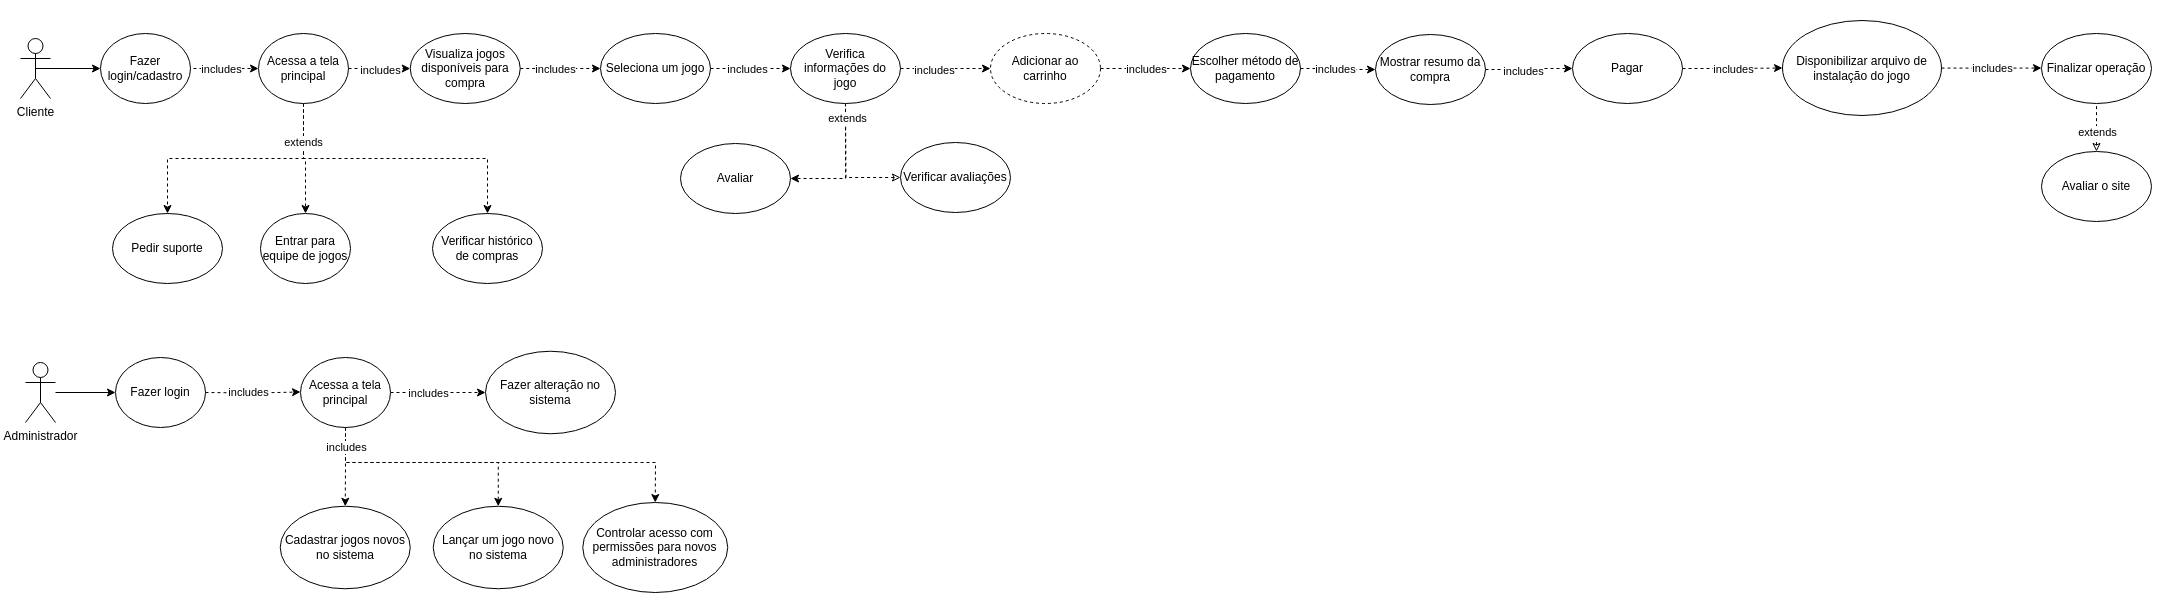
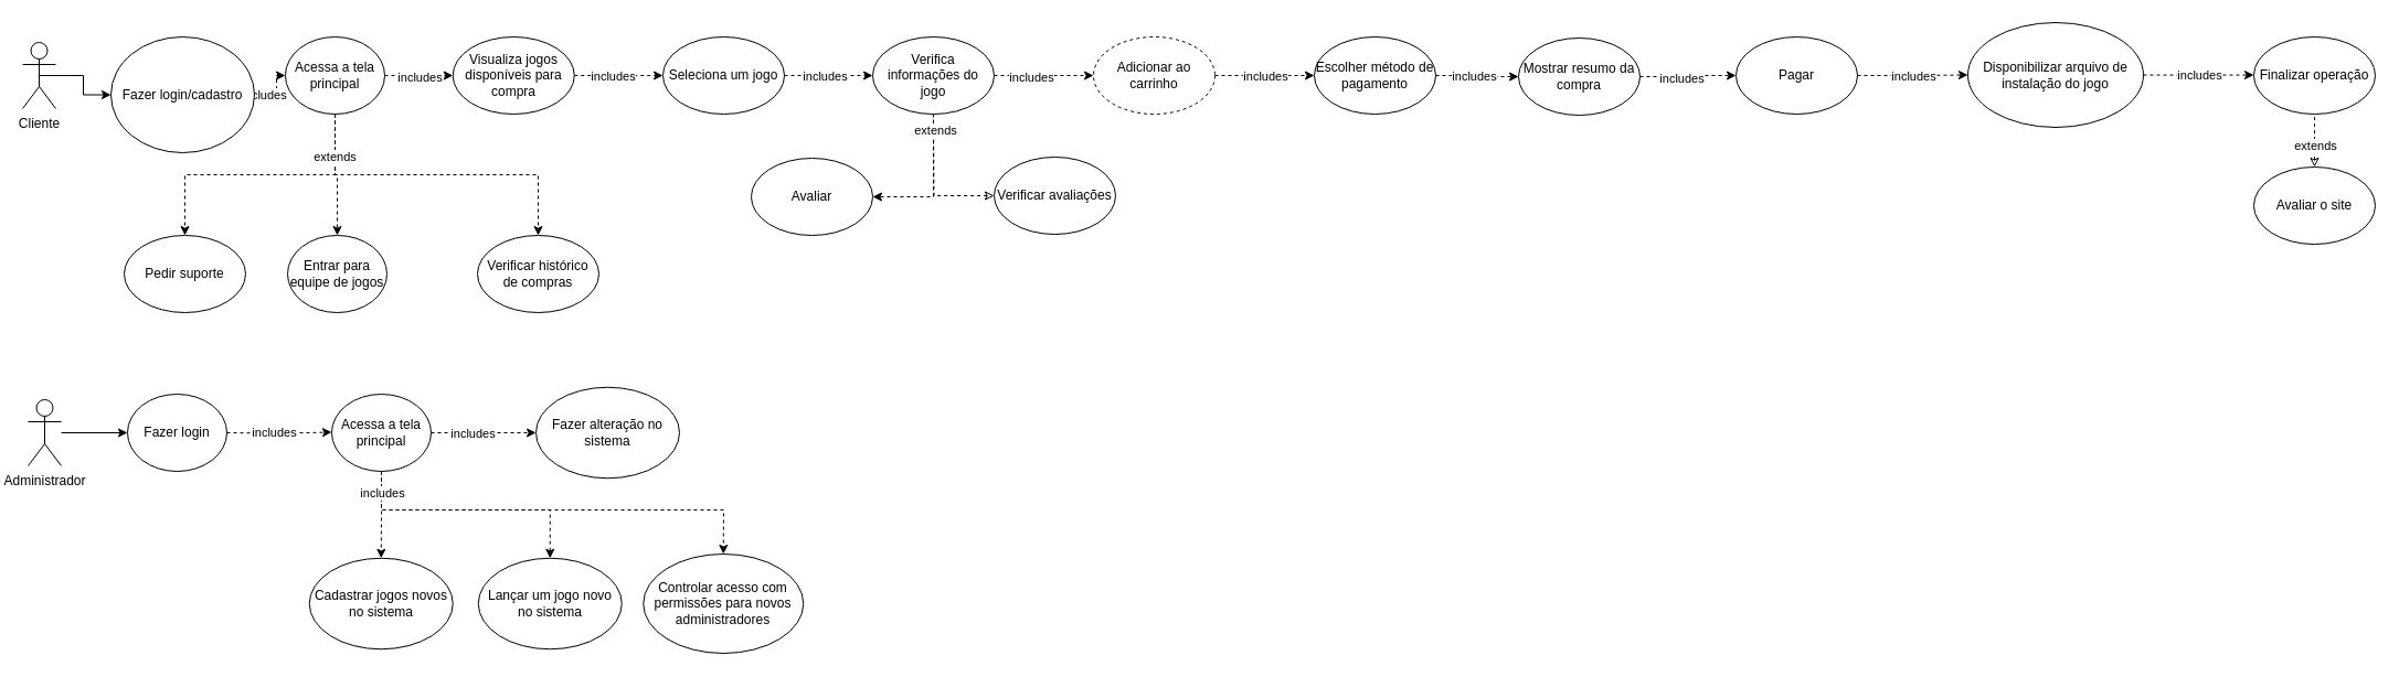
  <mxCell id="0" />
  <mxCell id="1" parent="0" />
  <mxCell id="2" style="edgeStyle=orthogonalEdgeStyle;rounded=0;orthogonalLoop=1;jettySize=auto;html=1;exitX=0.5;exitY=0.5;exitDx=0;exitDy=0;exitPerimeter=0;dashed=1;" parent="1" source="46" target="13" edge="1"><mxGeometry relative="1" as="geometry" /></mxCell>
  <mxCell id="3" value="includes" style="edgeLabel;html=1;align=center;verticalAlign=middle;resizable=0;points=[];" parent="2" connectable="0" vertex="1"><mxGeometry x="0.417" y="-2" relative="1" as="geometry"><mxPoint x="-5" y="-2" as="offset" /></mxGeometry></mxCell>
  <mxCell id="4" value="Cliente" style="shape=umlActor;verticalLabelPosition=bottom;verticalAlign=top;html=1;outlineConnect=0;" parent="1" vertex="1"><mxGeometry x="20" y="38" width="30" height="60" as="geometry" /></mxCell>
  <mxCell id="5" style="edgeStyle=orthogonalEdgeStyle;rounded=0;orthogonalLoop=1;jettySize=auto;html=1;entryX=0;entryY=0.5;entryDx=0;entryDy=0;" parent="1" source="6" target="58" edge="1"><mxGeometry relative="1" as="geometry" /></mxCell>
  <mxCell id="6" value="Administrador" style="shape=umlActor;verticalLabelPosition=bottom;verticalAlign=top;html=1;outlineConnect=0;" parent="1" vertex="1"><mxGeometry x="25" y="362" width="30" height="60" as="geometry" /></mxCell>
  <mxCell id="7" style="edgeStyle=orthogonalEdgeStyle;rounded=0;orthogonalLoop=1;jettySize=auto;html=1;entryX=0;entryY=0.5;entryDx=0;entryDy=0;dashed=1;" parent="1" source="13" target="16" edge="1"><mxGeometry relative="1" as="geometry" /></mxCell>
  <mxCell id="8" value="includes" style="edgeLabel;html=1;align=center;verticalAlign=middle;resizable=0;points=[];" parent="7" connectable="0" vertex="1"><mxGeometry x="-0.006" y="-1" relative="1" as="geometry"><mxPoint as="offset" /></mxGeometry></mxCell>
  <mxCell id="9" style="edgeStyle=orthogonalEdgeStyle;rounded=0;orthogonalLoop=1;jettySize=auto;html=1;exitX=0.5;exitY=1;exitDx=0;exitDy=0;entryX=0.5;entryY=0;entryDx=0;entryDy=0;dashed=1;" edge="1" parent="1" source="13" target="61"><mxGeometry relative="1" as="geometry" /></mxCell>
  <mxCell id="10" style="edgeStyle=orthogonalEdgeStyle;rounded=0;orthogonalLoop=1;jettySize=auto;html=1;exitX=0.5;exitY=1;exitDx=0;exitDy=0;entryX=0.5;entryY=0;entryDx=0;entryDy=0;dashed=1;" edge="1" parent="1" source="13" target="44"><mxGeometry relative="1" as="geometry" /></mxCell>
  <mxCell id="11" style="edgeStyle=orthogonalEdgeStyle;rounded=0;orthogonalLoop=1;jettySize=auto;html=1;exitX=0.5;exitY=1;exitDx=0;exitDy=0;entryX=0.5;entryY=0;entryDx=0;entryDy=0;dashed=1;" edge="1" parent="1" source="13" target="43"><mxGeometry relative="1" as="geometry" /></mxCell>
  <mxCell id="12" value="extends" style="edgeLabel;html=1;align=center;verticalAlign=middle;resizable=0;points=[];" vertex="1" connectable="0" parent="11"><mxGeometry x="-0.743" y="-1" relative="1" as="geometry"><mxPoint as="offset" /></mxGeometry></mxCell>
  <mxCell id="13" value="&lt;font style=&quot;vertical-align: inherit;&quot;&gt;&lt;font style=&quot;vertical-align: inherit;&quot;&gt;Acessa a tela principal&lt;/font&gt;&lt;/font&gt;" style="ellipse;whiteSpace=wrap;html=1;" parent="1" vertex="1"><mxGeometry x="258" y="33" width="90" height="70" as="geometry" /></mxCell>
  <mxCell id="14" style="edgeStyle=orthogonalEdgeStyle;rounded=0;orthogonalLoop=1;jettySize=auto;html=1;entryX=0;entryY=0.5;entryDx=0;entryDy=0;dashed=1;" parent="1" source="16" target="19" edge="1"><mxGeometry relative="1" as="geometry" /></mxCell>
  <mxCell id="15" value="includes" style="edgeLabel;html=1;align=center;verticalAlign=middle;resizable=0;points=[];" parent="14" connectable="0" vertex="1"><mxGeometry x="-0.125" relative="1" as="geometry"><mxPoint as="offset" /></mxGeometry></mxCell>
  <mxCell id="16" value="&lt;font style=&quot;vertical-align: inherit;&quot;&gt;&lt;font style=&quot;vertical-align: inherit;&quot;&gt;&lt;font style=&quot;vertical-align: inherit;&quot;&gt;&lt;font style=&quot;vertical-align: inherit;&quot;&gt;Visualiza jogos disponíveis para compra&lt;/font&gt;&lt;/font&gt;&lt;/font&gt;&lt;/font&gt;" style="ellipse;whiteSpace=wrap;html=1;" parent="1" vertex="1"><mxGeometry x="409.75" y="33" width="110" height="70" as="geometry" /></mxCell>
  <mxCell id="17" style="edgeStyle=orthogonalEdgeStyle;rounded=0;orthogonalLoop=1;jettySize=auto;html=1;entryX=0;entryY=0.5;entryDx=0;entryDy=0;dashed=1;" parent="1" source="19" target="23" edge="1"><mxGeometry relative="1" as="geometry" /></mxCell>
  <mxCell id="18" value="includes" style="edgeLabel;html=1;align=center;verticalAlign=middle;resizable=0;points=[];" parent="17" connectable="0" vertex="1"><mxGeometry x="-0.1" relative="1" as="geometry"><mxPoint as="offset" /></mxGeometry></mxCell>
  <mxCell id="19" value="&lt;font style=&quot;vertical-align: inherit;&quot;&gt;&lt;font style=&quot;vertical-align: inherit;&quot;&gt;&lt;font style=&quot;vertical-align: inherit;&quot;&gt;&lt;font style=&quot;vertical-align: inherit;&quot;&gt;&lt;font style=&quot;vertical-align: inherit;&quot;&gt;&lt;font style=&quot;vertical-align: inherit;&quot;&gt;Seleciona um jogo&lt;/font&gt;&lt;/font&gt;&lt;/font&gt;&lt;/font&gt;&lt;/font&gt;&lt;/font&gt;" style="ellipse;whiteSpace=wrap;html=1;" parent="1" vertex="1"><mxGeometry x="600" y="33" width="110" height="70" as="geometry" /></mxCell>
  <mxCell id="20" style="edgeStyle=orthogonalEdgeStyle;rounded=0;orthogonalLoop=1;jettySize=auto;html=1;entryX=0;entryY=0.5;entryDx=0;entryDy=0;dashed=1;" parent="1" source="23" target="26" edge="1"><mxGeometry relative="1" as="geometry" /></mxCell>
  <mxCell id="21" value="includes" style="edgeLabel;html=1;align=center;verticalAlign=middle;resizable=0;points=[];" parent="20" connectable="0" vertex="1"><mxGeometry x="-0.267" y="-1" relative="1" as="geometry"><mxPoint as="offset" /></mxGeometry></mxCell>
  <mxCell id="22" style="edgeStyle=orthogonalEdgeStyle;rounded=0;orthogonalLoop=1;jettySize=auto;html=1;exitX=0.5;exitY=1;exitDx=0;exitDy=0;entryX=1;entryY=0.5;entryDx=0;entryDy=0;dashed=1;" edge="1" parent="1" source="23" target="65"><mxGeometry relative="1" as="geometry" /></mxCell>
  <mxCell id="23" value="&lt;font style=&quot;vertical-align: inherit;&quot;&gt;&lt;font style=&quot;vertical-align: inherit;&quot;&gt;&lt;font style=&quot;vertical-align: inherit;&quot;&gt;&lt;font style=&quot;vertical-align: inherit;&quot;&gt;Verifica informações do jogo&lt;/font&gt;&lt;/font&gt;&lt;/font&gt;&lt;/font&gt;" style="ellipse;whiteSpace=wrap;html=1;" parent="1" vertex="1"><mxGeometry x="790" y="33" width="110" height="70" as="geometry" /></mxCell>
  <mxCell id="24" style="edgeStyle=orthogonalEdgeStyle;rounded=0;orthogonalLoop=1;jettySize=auto;html=1;dashed=1;" parent="1" source="64" target="29" edge="1"><mxGeometry relative="1" as="geometry" /></mxCell>
  <mxCell id="25" value="includes" style="edgeLabel;html=1;align=center;verticalAlign=middle;resizable=0;points=[];" vertex="1" connectable="0" parent="24"><mxGeometry x="-0.167" y="-1" relative="1" as="geometry"><mxPoint as="offset" /></mxGeometry></mxCell>
  <mxCell id="26" value="&lt;font style=&quot;vertical-align: inherit;&quot;&gt;&lt;font style=&quot;vertical-align: inherit;&quot;&gt;Adicionar ao carrinho&lt;/font&gt;&lt;/font&gt;" style="ellipse;whiteSpace=wrap;html=1;dashed=1;" parent="1" vertex="1"><mxGeometry x="990" y="33" width="110" height="70" as="geometry" /></mxCell>
  <mxCell id="27" style="edgeStyle=orthogonalEdgeStyle;rounded=0;orthogonalLoop=1;jettySize=auto;html=1;entryX=0;entryY=0.5;entryDx=0;entryDy=0;dashed=1;" parent="1" source="29" target="30" edge="1"><mxGeometry relative="1" as="geometry" /></mxCell>
  <mxCell id="28" value="includes" style="edgeLabel;html=1;align=center;verticalAlign=middle;resizable=0;points=[];" parent="27" connectable="0" vertex="1"><mxGeometry relative="1" as="geometry"><mxPoint as="offset" /></mxGeometry></mxCell>
  <mxCell id="29" value="Pagar" style="ellipse;whiteSpace=wrap;html=1;" parent="1" vertex="1"><mxGeometry x="1572" y="33" width="110" height="70" as="geometry" /></mxCell>
  <mxCell id="30" value="&lt;div&gt;Disponibilizar arquivo de instalação do jogo&lt;/div&gt;" style="ellipse;whiteSpace=wrap;html=1;" parent="1" vertex="1"><mxGeometry x="1782" y="20" width="159" height="95" as="geometry" /></mxCell>
  <mxCell id="31" style="edgeStyle=orthogonalEdgeStyle;rounded=0;orthogonalLoop=1;jettySize=auto;html=1;dashed=1;startArrow=classic;startFill=0;endArrow=none;endFill=1;" parent="1" source="33" edge="1"><mxGeometry relative="1" as="geometry"><mxPoint x="845" y="108" as="targetPoint" /></mxGeometry></mxCell>
  <mxCell id="32" value="extends" style="edgeLabel;html=1;align=center;verticalAlign=middle;resizable=0;points=[];" vertex="1" connectable="0" parent="31"><mxGeometry x="0.85" y="-1" relative="1" as="geometry"><mxPoint as="offset" /></mxGeometry></mxCell>
  <mxCell id="33" value="&lt;font style=&quot;vertical-align: inherit;&quot;&gt;&lt;font style=&quot;vertical-align: inherit;&quot;&gt;&lt;font style=&quot;vertical-align: inherit;&quot;&gt;&lt;font style=&quot;vertical-align: inherit;&quot;&gt;Verificar avaliações&lt;/font&gt;&lt;/font&gt;&lt;/font&gt;&lt;/font&gt;" style="ellipse;whiteSpace=wrap;html=1;" parent="1" vertex="1"><mxGeometry x="900" y="142" width="110" height="70" as="geometry" /></mxCell>
  <mxCell id="34" style="edgeStyle=orthogonalEdgeStyle;rounded=0;orthogonalLoop=1;jettySize=auto;html=1;jumpStyle=none;dashed=1;endArrow=none;startFill=0;startArrow=classic;entryX=0.5;entryY=1;entryDx=0;entryDy=0;endFill=1;" parent="1" source="36" edge="1"><mxGeometry relative="1" as="geometry"><mxPoint x="2096" y="103" as="targetPoint" /></mxGeometry></mxCell>
  <mxCell id="35" value="extends" style="edgeLabel;html=1;align=center;verticalAlign=middle;resizable=0;points=[];" parent="34" connectable="0" vertex="1"><mxGeometry x="-0.161" relative="1" as="geometry"><mxPoint as="offset" /></mxGeometry></mxCell>
  <mxCell id="36" value="Avaliar o site" style="ellipse;whiteSpace=wrap;html=1;" parent="1" vertex="1"><mxGeometry x="2041" y="151" width="110" height="70" as="geometry" /></mxCell>
  <mxCell id="37" value="" style="edgeStyle=orthogonalEdgeStyle;rounded=0;orthogonalLoop=1;jettySize=auto;html=1;dashed=1;" parent="1" source="26" target="39" edge="1"><mxGeometry relative="1" as="geometry"><mxPoint x="1100" y="68" as="sourcePoint" /><mxPoint x="1330" y="68" as="targetPoint" /></mxGeometry></mxCell>
  <mxCell id="38" value="includes" style="edgeLabel;html=1;align=center;verticalAlign=middle;resizable=0;points=[];" parent="37" connectable="0" vertex="1"><mxGeometry relative="1" as="geometry"><mxPoint as="offset" /></mxGeometry></mxCell>
  <mxCell id="39" value="Escolher método de pagamento" style="ellipse;whiteSpace=wrap;html=1;" parent="1" vertex="1"><mxGeometry x="1190" y="33" width="110" height="70" as="geometry" /></mxCell>
  <mxCell id="40" value="Finalizar operação" style="ellipse;whiteSpace=wrap;html=1;" parent="1" vertex="1"><mxGeometry x="2041" y="33" width="110" height="70" as="geometry" /></mxCell>
  <mxCell id="41" style="edgeStyle=orthogonalEdgeStyle;rounded=0;orthogonalLoop=1;jettySize=auto;html=1;entryX=0;entryY=0.5;entryDx=0;entryDy=0;dashed=1;" parent="1" edge="1"><mxGeometry relative="1" as="geometry"><mxPoint x="1941" y="67.58" as="sourcePoint" /><mxPoint x="2041" y="67.58" as="targetPoint" /></mxGeometry></mxCell>
  <mxCell id="42" value="includes" style="edgeLabel;html=1;align=center;verticalAlign=middle;resizable=0;points=[];" parent="41" connectable="0" vertex="1"><mxGeometry relative="1" as="geometry"><mxPoint as="offset" /></mxGeometry></mxCell>
  <mxCell id="43" value="&lt;font style=&quot;vertical-align: inherit;&quot;&gt;&lt;font style=&quot;vertical-align: inherit;&quot;&gt;&lt;font style=&quot;vertical-align: inherit;&quot;&gt;&lt;font style=&quot;vertical-align: inherit;&quot;&gt;Verificar histórico de compras&lt;/font&gt;&lt;/font&gt;&lt;/font&gt;&lt;/font&gt;" style="ellipse;whiteSpace=wrap;html=1;" parent="1" vertex="1"><mxGeometry x="432" y="213" width="110" height="70" as="geometry" /></mxCell>
  <mxCell id="44" value="Entrar para equipe de jogos" style="ellipse;whiteSpace=wrap;html=1;" parent="1" vertex="1"><mxGeometry x="260" y="213" width="90" height="70" as="geometry" /></mxCell>
  <mxCell id="45" value="" style="edgeStyle=orthogonalEdgeStyle;rounded=0;orthogonalLoop=1;jettySize=auto;html=1;exitX=0.5;exitY=0.5;exitDx=0;exitDy=0;exitPerimeter=0;" parent="1" source="4" target="46" edge="1"><mxGeometry relative="1" as="geometry"><mxPoint x="35" y="68" as="sourcePoint" /><mxPoint x="240" y="68" as="targetPoint" /></mxGeometry></mxCell>
- <mxCell id="46" value="Fazer login/cadastro" style="ellipse;whiteSpace=wrap;html=1;" parent="1" vertex="1"><mxGeometry x="100" y="33" width="90" height="70" as="geometry" /></mxCell>
+ <mxCell id="46" value="Fazer login/cadastro" style="ellipse;whiteSpace=wrap;html=1;" parent="1" vertex="1"><mxGeometry x="100" y="33" width="130" height="105" as="geometry" /></mxCell>
  <mxCell id="47" value="&lt;div&gt;Cadastrar jogos novos no sistema&lt;/div&gt;" style="ellipse;whiteSpace=wrap;html=1;" parent="1" vertex="1"><mxGeometry x="279.75" y="505.75" width="130" height="82.5" as="geometry" /></mxCell>
  <mxCell id="48" value="&lt;div&gt;Lançar um jogo novo no sistema&lt;/div&gt;" style="ellipse;whiteSpace=wrap;html=1;" parent="1" vertex="1"><mxGeometry x="432.75" y="505.75" width="130" height="82.5" as="geometry" /></mxCell>
  <mxCell id="49" value="&lt;div&gt;Fazer alteração no sistema&lt;/div&gt;" style="ellipse;whiteSpace=wrap;html=1;" parent="1" vertex="1"><mxGeometry x="485" y="350.75" width="130" height="82.5" as="geometry" /></mxCell>
  <mxCell id="50" value="&lt;div&gt;Controlar acesso com permissões para novos administradores&lt;/div&gt;" style="ellipse;whiteSpace=wrap;html=1;" parent="1" vertex="1"><mxGeometry x="582.25" y="502" width="145" height="90" as="geometry" /></mxCell>
  <mxCell id="51" style="edgeStyle=orthogonalEdgeStyle;rounded=0;orthogonalLoop=1;jettySize=auto;html=1;exitX=1;exitY=0.5;exitDx=0;exitDy=0;entryX=0;entryY=0.5;entryDx=0;entryDy=0;dashed=1;" parent="1" source="57" target="49" edge="1"><mxGeometry relative="1" as="geometry" /></mxCell>
  <mxCell id="52" value="includes" style="edgeLabel;html=1;align=center;verticalAlign=middle;resizable=0;points=[];" parent="51" connectable="0" vertex="1"><mxGeometry x="-0.158" y="-2" relative="1" as="geometry"><mxPoint x="-3" y="-2" as="offset" /></mxGeometry></mxCell>
  <mxCell id="53" style="edgeStyle=orthogonalEdgeStyle;rounded=0;orthogonalLoop=1;jettySize=auto;html=1;entryX=0.5;entryY=0;entryDx=0;entryDy=0;dashed=1;" parent="1" source="57" target="47" edge="1"><mxGeometry relative="1" as="geometry" /></mxCell>
  <mxCell id="54" style="edgeStyle=orthogonalEdgeStyle;rounded=0;orthogonalLoop=1;jettySize=auto;html=1;exitX=0.5;exitY=1;exitDx=0;exitDy=0;entryX=0.5;entryY=0;entryDx=0;entryDy=0;dashed=1;" parent="1" source="57" target="48" edge="1"><mxGeometry relative="1" as="geometry"><Array as="points"><mxPoint x="345" y="462" /><mxPoint x="498" y="462" /></Array></mxGeometry></mxCell>
  <mxCell id="55" style="edgeStyle=orthogonalEdgeStyle;rounded=0;orthogonalLoop=1;jettySize=auto;html=1;exitX=0.5;exitY=1;exitDx=0;exitDy=0;dashed=1;" parent="1" source="57" target="50" edge="1"><mxGeometry relative="1" as="geometry"><Array as="points"><mxPoint x="345" y="462" /><mxPoint x="655" y="462" /></Array></mxGeometry></mxCell>
  <mxCell id="56" value="includes" style="edgeLabel;html=1;align=center;verticalAlign=middle;resizable=0;points=[];" parent="55" connectable="0" vertex="1"><mxGeometry x="-0.901" relative="1" as="geometry"><mxPoint as="offset" /></mxGeometry></mxCell>
  <mxCell id="57" value="&lt;font style=&quot;vertical-align: inherit;&quot;&gt;&lt;font style=&quot;vertical-align: inherit;&quot;&gt;Acessa a tela principal&lt;/font&gt;&lt;/font&gt;" style="ellipse;whiteSpace=wrap;html=1;" parent="1" vertex="1"><mxGeometry x="300" y="357" width="90" height="70" as="geometry" /></mxCell>
  <mxCell id="58" value="Fazer login" style="ellipse;whiteSpace=wrap;html=1;" parent="1" vertex="1"><mxGeometry x="115" y="357" width="90" height="70" as="geometry" /></mxCell>
  <mxCell id="59" style="edgeStyle=orthogonalEdgeStyle;rounded=0;orthogonalLoop=1;jettySize=auto;html=1;dashed=1;" parent="1" edge="1"><mxGeometry relative="1" as="geometry"><mxPoint x="205" y="392" as="sourcePoint" /><mxPoint x="300" y="391.5" as="targetPoint" /></mxGeometry></mxCell>
  <mxCell id="60" value="includes" style="edgeLabel;html=1;align=center;verticalAlign=middle;resizable=0;points=[];" parent="59" connectable="0" vertex="1"><mxGeometry x="0.417" y="-2" relative="1" as="geometry"><mxPoint x="-25" y="-2" as="offset" /></mxGeometry></mxCell>
  <mxCell id="61" value="Pedir suporte" style="ellipse;whiteSpace=wrap;html=1;" vertex="1" parent="1"><mxGeometry x="112" y="213" width="110" height="70" as="geometry" /></mxCell>
  <mxCell id="62" value="" style="edgeStyle=orthogonalEdgeStyle;rounded=0;orthogonalLoop=1;jettySize=auto;html=1;dashed=1;" edge="1" parent="1" source="39" target="64"><mxGeometry relative="1" as="geometry"><mxPoint x="1300" y="68" as="sourcePoint" /><mxPoint x="1502" y="68" as="targetPoint" /></mxGeometry></mxCell>
  <mxCell id="63" value="includes" style="edgeLabel;html=1;align=center;verticalAlign=middle;resizable=0;points=[];" connectable="0" vertex="1" parent="62"><mxGeometry x="-0.117" relative="1" as="geometry"><mxPoint as="offset" /></mxGeometry></mxCell>
  <mxCell id="64" value="Mostrar resumo da compra" style="ellipse;whiteSpace=wrap;html=1;" vertex="1" parent="1"><mxGeometry x="1375" y="34" width="110" height="70" as="geometry" /></mxCell>
  <mxCell id="65" value="&lt;font style=&quot;vertical-align: inherit;&quot;&gt;&lt;font style=&quot;vertical-align: inherit;&quot;&gt;&lt;font style=&quot;vertical-align: inherit;&quot;&gt;&lt;font style=&quot;vertical-align: inherit;&quot;&gt;Avaliar&lt;/font&gt;&lt;/font&gt;&lt;/font&gt;&lt;/font&gt;" style="ellipse;whiteSpace=wrap;html=1;" vertex="1" parent="1"><mxGeometry x="680" y="143" width="110" height="70" as="geometry" /></mxCell>
